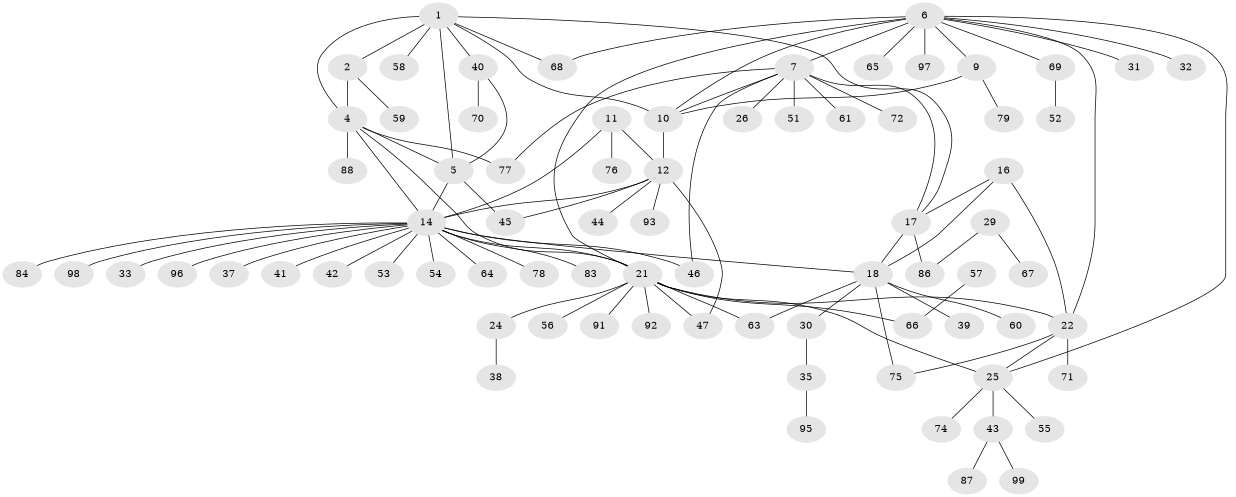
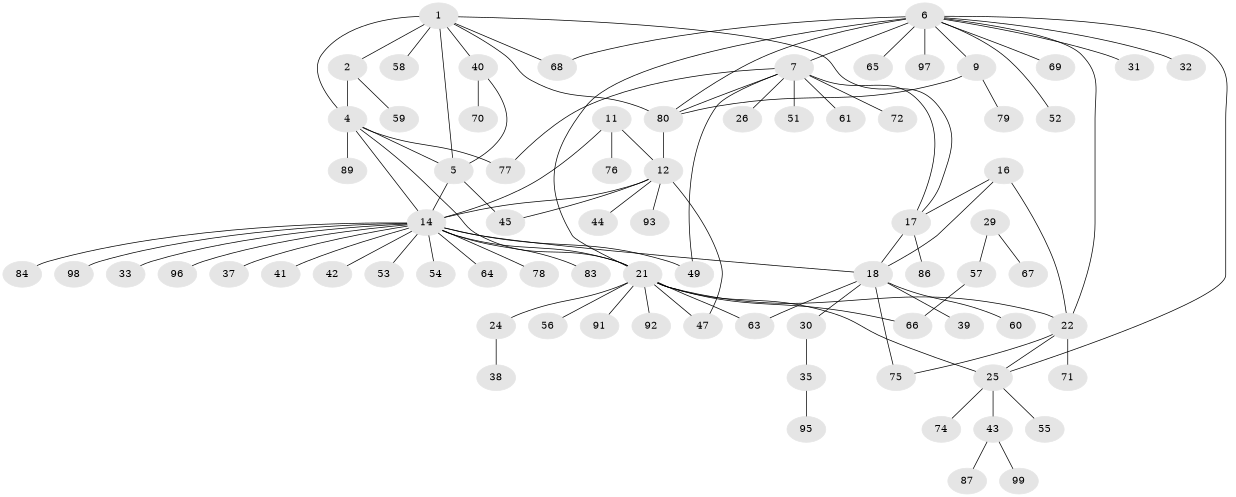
  graph {
    node [color=gray90 style=filled]
    1 [super="+3"]
    2 [super="+48"]
    4 [super="+94"]
    5
-   10
+   10 [label=80]
    17 [super="+20"]
    40
    58
    68 [super="+100"]
    59
    14 [super="+15"]
    21 [super="+24"]
    77 [super="+95"]
-   88
+   88 [label=89]
    45
    12 [super="+62"]
    18 [super="+19"]
    86
    70
-   49 [label=46]
+   49
    33
    n22 [label=96 super="+89"]
    37
    41
    42
    53
    54
    64
    78 [super="+82"]
    83
    84
    98
    22 [super="+73"]
    25 [super="+50"]
    47
    63
    n37 [label=24]
    56
    66
    91
    92
    29 [super="+80"]
    57
    67
    6 [super="+23"]
    7 [super="+8"]
    9 [super="+81"]
    31
    32
    52
    65
    69
    97
    26
    51
    61
    72
    79
    75
    71
    43 [super="+46"]
    55
    74 [super="+85"]
    44
    93
    11 [super="+13"]
    76
    30
    39
    60
    16
    35
    38 [super="+96"]
    87
    99
    n76 [label=95]
    1 -- 2 [weight=2]
    1 -- 4 [weight=2]
    1 -- 5 [weight=2]
    1 -- 10
    1 -- 17
    1 -- 40
    1 -- 58
    1 -- 68
    2 -- 4
    2 -- 59
    4 -- 5
    4 -- 14
    4 -- 21
    4 -- 77
    4 -- 88
    5 -- 14
    5 -- 45
    10 -- 12
    17 -- 18 [weight=4]
    17 -- 86
    40 -- 5
    40 -- 70
    14 -- 21
    14 -- 18
    14 -- 49
    14 -- 33
    14 -- n22
    14 -- 37
    14 -- 41
    14 -- 42
    14 -- 53
    14 -- 54
    14 -- 64
    14 -- 78
    14 -- 83
    14 -- 84
    14 -- 98
    21 -- 22 [weight=2]
    21 -- 25 [weight=2]
    21 -- 47
    21 -- 63
    21 -- n37
    21 -- 56
    21 -- 66
    21 -- 91
    21 -- 92
    12 -- 14 [weight=2]
    12 -- 45
    12 -- 47
    12 -- 44
    12 -- 93
    18 -- 63
    18 -- 75
    18 -- 30
    18 -- 39
    18 -- 60
    22 -- 25
    22 -- 75
    22 -- 71
    25 -- 43
    25 -- 55
    25 -- 74
    n37 -- 38
-   29 -- 86
+   29 -- 57
    29 -- 67
    57 -- 66
    6 -- 10
    6 -- 68
    6 -- 21 [weight=2]
    6 -- 22
    6 -- 25
    6 -- 7 [weight=2]
    6 -- 9
    6 -- 31
    6 -- 32
-   69 -- 52
+   6 -- 52
    6 -- 65
    6 -- 69
    6 -- 97
    7 -- 10 [weight=2]
    7 -- 17
    7 -- 77
    7 -- 49
    7 -- 26
    7 -- 51
    7 -- 61
    7 -- 72
    9 -- 10
    9 -- 79
    43 -- 87
    43 -- 99
    11 -- 14 [weight=4]
    11 -- 12 [weight=2]
    11 -- 76
    30 -- 35
    16 -- 17 [weight=2]
    16 -- 18 [weight=2]
    16 -- 22
    35 -- n76
  }
